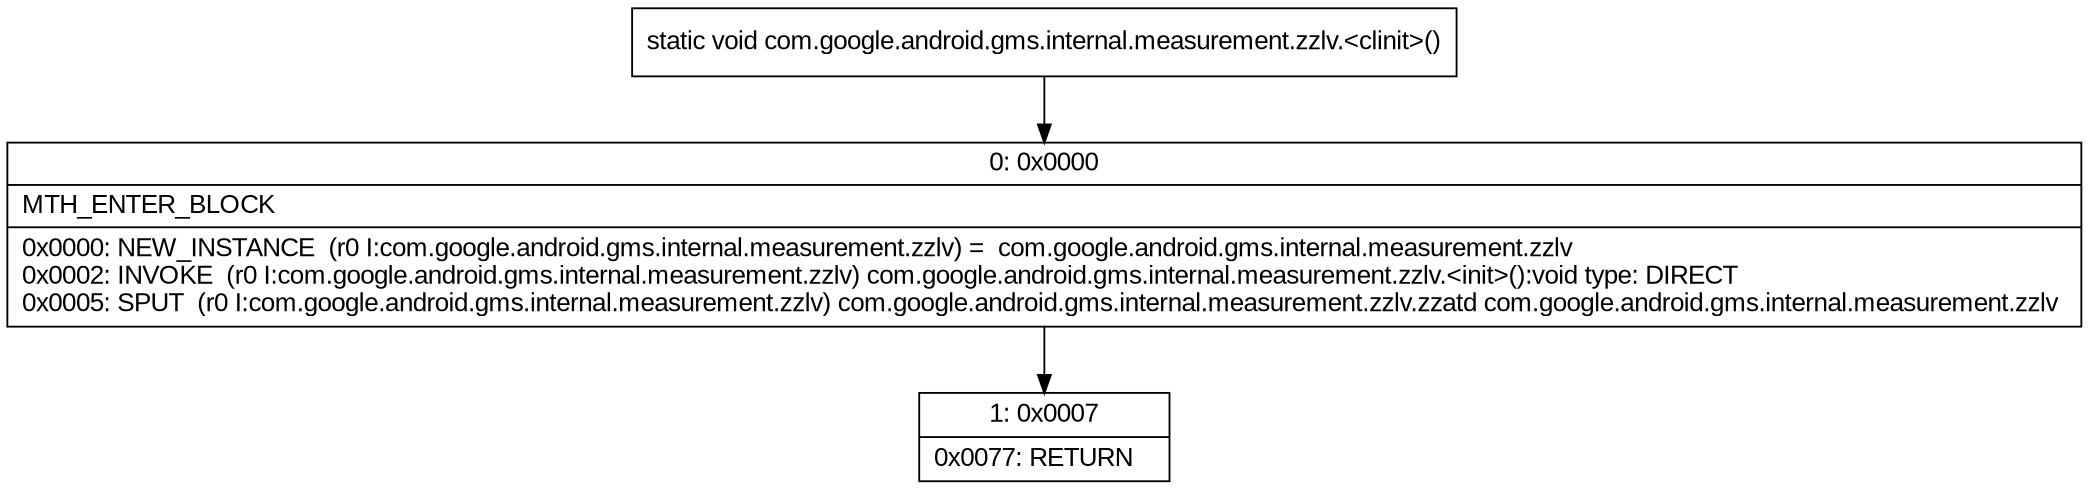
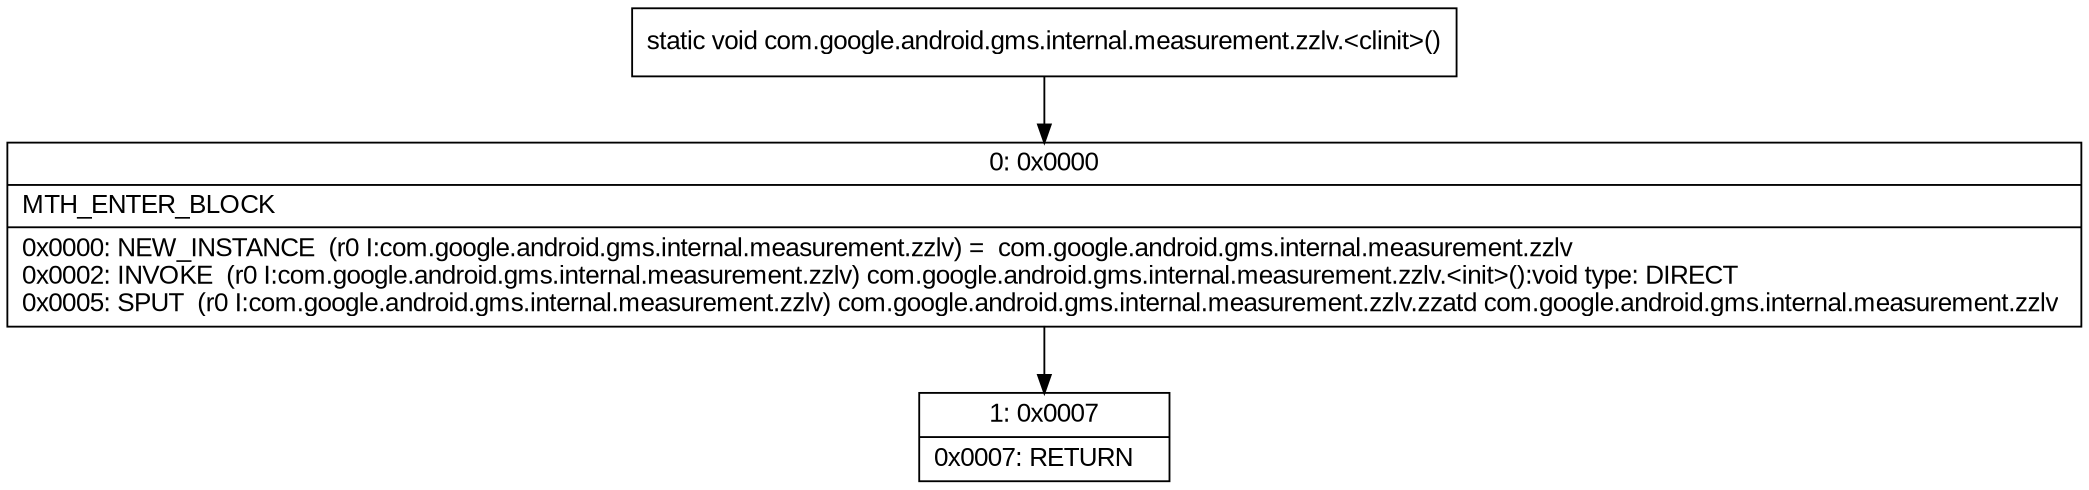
  digraph {
    fontname="Liberation Sans"
    node [shape=record fontname="Liberation Sans"]
    edge [fontname="Liberation Sans"]
    n1 [label="{0\:\ 0x0000|MTH_ENTER_BLOCK\l|0x0000: NEW_INSTANCE  (r0 I:com.google.android.gms.internal.measurement.zzlv) =  com.google.android.gms.internal.measurement.zzlv \l0x0002: INVOKE  (r0 I:com.google.android.gms.internal.measurement.zzlv) com.google.android.gms.internal.measurement.zzlv.\<init\>():void type: DIRECT \l0x0005: SPUT  (r0 I:com.google.android.gms.internal.measurement.zzlv) com.google.android.gms.internal.measurement.zzlv.zzatd com.google.android.gms.internal.measurement.zzlv \l}"]
-   n2 [label="{1\:\ 0x0007|0x0077: RETURN   \l}"]
+   n2 [label="{1\:\ 0x0007|0x0007: RETURN   \l}"]
    n3 [label="{static void com.google.android.gms.internal.measurement.zzlv.\<clinit\>() }"]
    n1 -> n2
    n3 -> n1
  }
